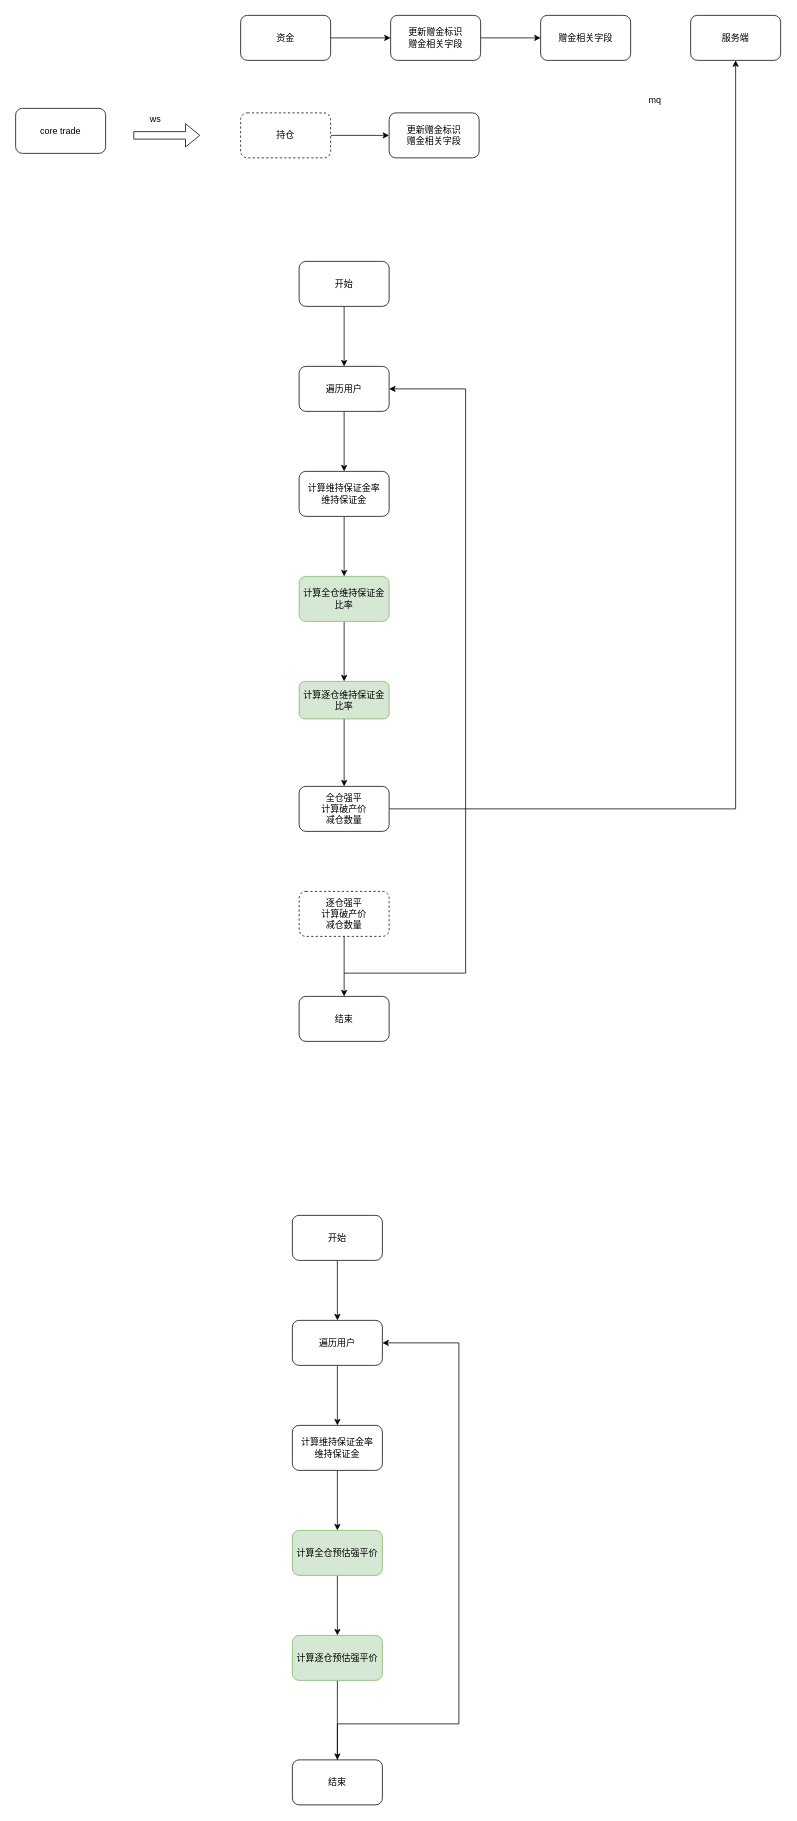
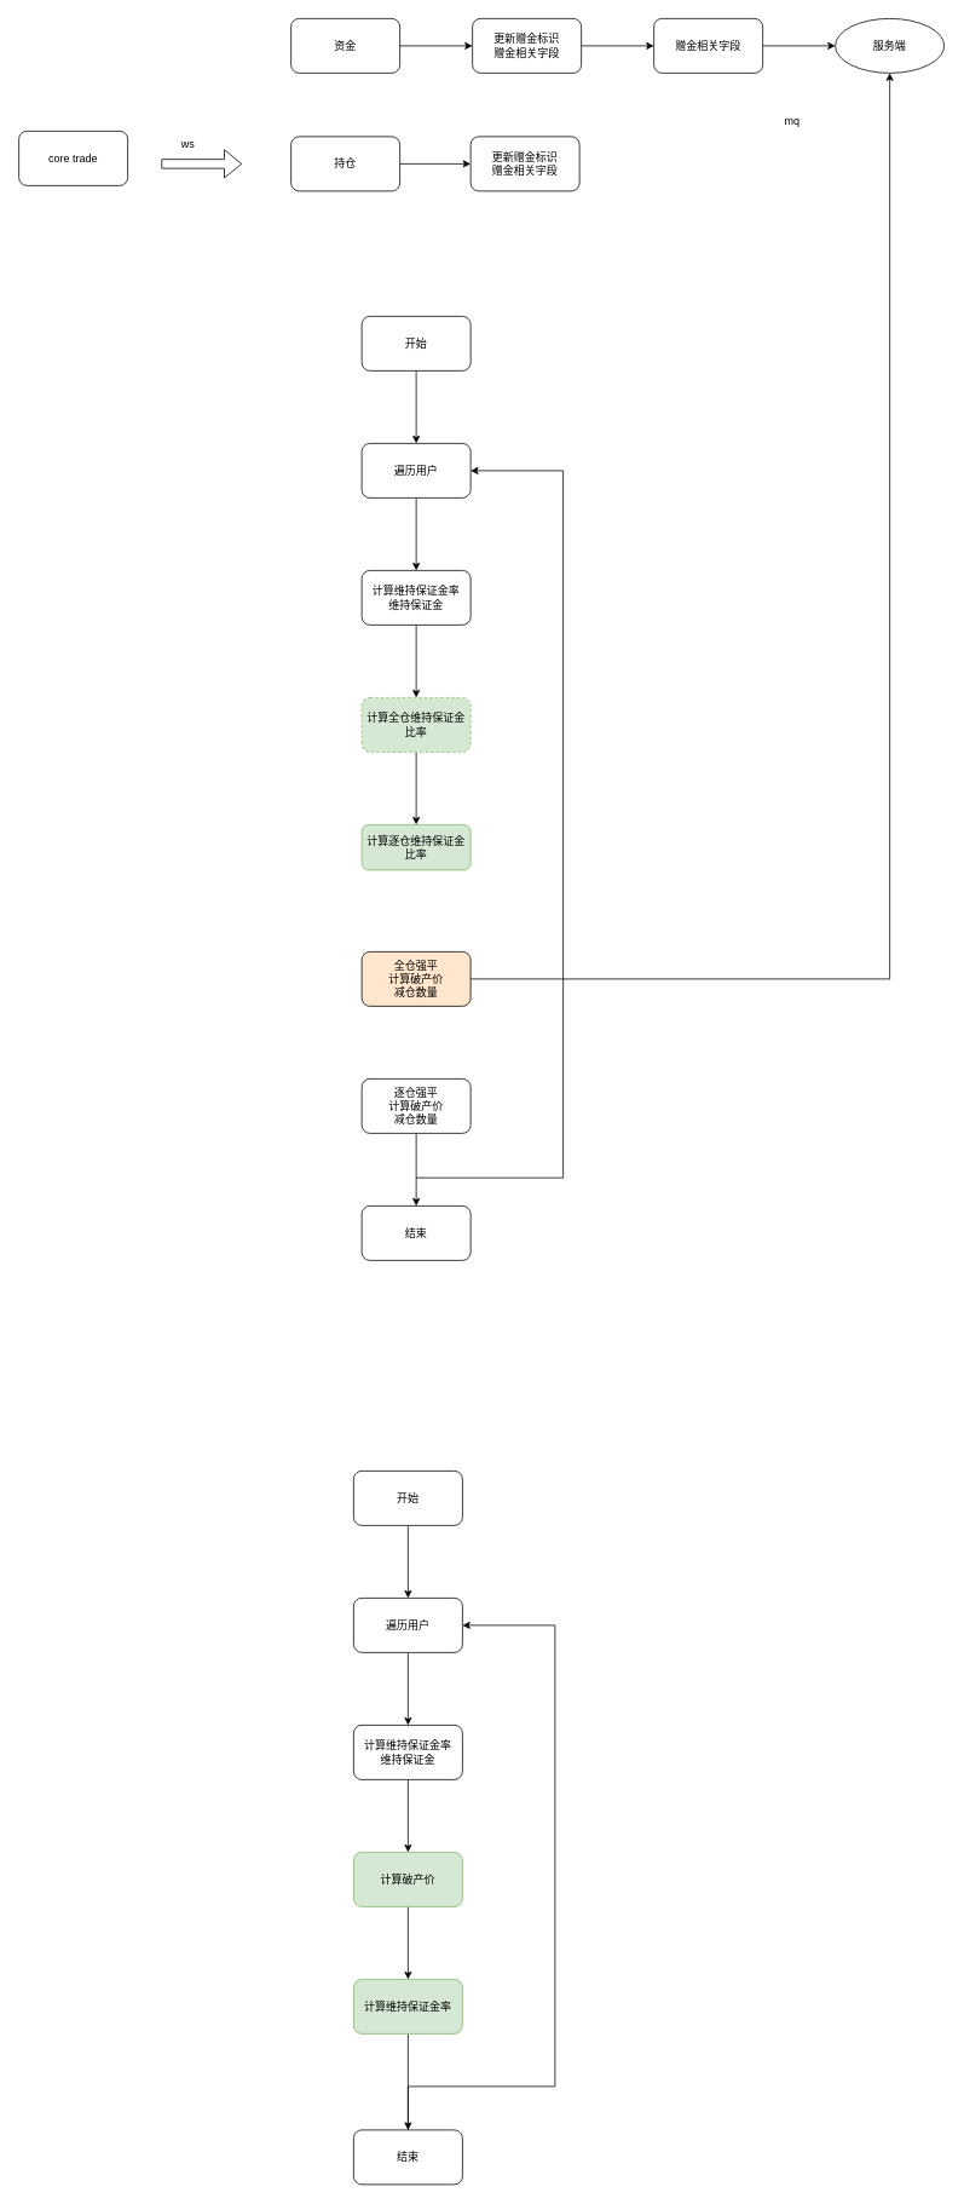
  <mxCell id="0" />
  <mxCell id="1" parent="0" />
  <mxCell id="2" value="core trade" style="rounded=1;whiteSpace=wrap;html=1;" vertex="1" parent="1"><mxGeometry x="20" y="144" width="120" height="60" as="geometry" /></mxCell>
  <mxCell id="3" value="" style="edgeStyle=orthogonalEdgeStyle;rounded=0;orthogonalLoop=1;jettySize=auto;html=1;" edge="1" parent="1" source="4" target="10"><mxGeometry relative="1" as="geometry" /></mxCell>
  <mxCell id="4" value="资金" style="rounded=1;whiteSpace=wrap;html=1;" vertex="1" parent="1"><mxGeometry x="320" y="20" width="120" height="60" as="geometry" /></mxCell>
  <mxCell id="5" value="" style="shape=flexArrow;endArrow=classic;html=1;rounded=0;" edge="1" parent="1"><mxGeometry width="50" height="50" relative="1" as="geometry"><mxPoint x="177" y="180" as="sourcePoint" /><mxPoint x="266" y="180" as="targetPoint" /></mxGeometry></mxCell>
  <mxCell id="6" value="ws" style="text;html=1;align=center;verticalAlign=middle;resizable=0;points=[];autosize=1;strokeColor=none;fillColor=none;" vertex="1" parent="1"><mxGeometry x="189" y="146" width="33" height="26" as="geometry" /></mxCell>
  <mxCell id="7" style="edgeStyle=orthogonalEdgeStyle;rounded=0;orthogonalLoop=1;jettySize=auto;html=1;entryX=0;entryY=0.5;entryDx=0;entryDy=0;" edge="1" parent="1" source="8" target="11"><mxGeometry relative="1" as="geometry" /></mxCell>
- <mxCell id="8" value="持仓" style="rounded=1;whiteSpace=wrap;html=1;dashed=1;" vertex="1" parent="1"><mxGeometry x="320" y="150" width="120" height="60" as="geometry" /></mxCell>
+ <mxCell id="8" value="持仓" style="rounded=1;whiteSpace=wrap;html=1;" vertex="1" parent="1"><mxGeometry x="320" y="150" width="120" height="60" as="geometry" /></mxCell>
  <mxCell id="9" value="" style="edgeStyle=orthogonalEdgeStyle;rounded=0;orthogonalLoop=1;jettySize=auto;html=1;" edge="1" parent="1" source="10" target="13"><mxGeometry relative="1" as="geometry" /></mxCell>
  <mxCell id="10" value="更新赠金标识&lt;div&gt;赠金相关字段&lt;/div&gt;" style="whiteSpace=wrap;html=1;rounded=1;" vertex="1" parent="1"><mxGeometry x="520" y="20" width="120" height="60" as="geometry" /></mxCell>
  <mxCell id="11" value="更新赠金标识&lt;div&gt;赠金相关字段&lt;/div&gt;" style="whiteSpace=wrap;html=1;rounded=1;" vertex="1" parent="1"><mxGeometry x="518" y="150" width="120" height="60" as="geometry" /></mxCell>
+ <mxCell id="12" value="" style="edgeStyle=orthogonalEdgeStyle;rounded=0;orthogonalLoop=1;jettySize=auto;html=1;" edge="1" parent="1" source="13" target="14"><mxGeometry relative="1" as="geometry" /></mxCell>
  <mxCell id="13" value="赠金相关字段" style="whiteSpace=wrap;html=1;rounded=1;" vertex="1" parent="1"><mxGeometry x="720" y="20" width="120" height="60" as="geometry" /></mxCell>
- <mxCell id="14" value="服务端" style="whiteSpace=wrap;html=1;rounded=1;" vertex="1" parent="1"><mxGeometry x="920" y="20" width="120" height="60" as="geometry" /></mxCell>
+ <mxCell id="14" value="服务端" style="ellipse;whiteSpace=wrap;html=1;" vertex="1" parent="1"><mxGeometry x="920" y="20" width="120" height="60" as="geometry" /></mxCell>
  <mxCell id="15" value="mq" style="text;html=1;align=center;verticalAlign=middle;resizable=0;points=[];autosize=1;strokeColor=none;fillColor=none;" vertex="1" parent="1"><mxGeometry x="854" y="120" width="35" height="26" as="geometry" /></mxCell>
  <mxCell id="16" value="" style="edgeStyle=orthogonalEdgeStyle;rounded=0;orthogonalLoop=1;jettySize=auto;html=1;" edge="1" parent="1" source="17" target="19"><mxGeometry relative="1" as="geometry" /></mxCell>
  <mxCell id="17" value="开始" style="rounded=1;whiteSpace=wrap;html=1;" vertex="1" parent="1"><mxGeometry x="398" y="348" width="120" height="60" as="geometry" /></mxCell>
  <mxCell id="18" value="" style="edgeStyle=orthogonalEdgeStyle;rounded=0;orthogonalLoop=1;jettySize=auto;html=1;" edge="1" parent="1" source="19" target="21"><mxGeometry relative="1" as="geometry" /></mxCell>
  <mxCell id="19" value="遍历用户" style="whiteSpace=wrap;html=1;rounded=1;" vertex="1" parent="1"><mxGeometry x="398" y="488" width="120" height="60" as="geometry" /></mxCell>
  <mxCell id="20" value="" style="edgeStyle=orthogonalEdgeStyle;rounded=0;orthogonalLoop=1;jettySize=auto;html=1;" edge="1" parent="1" source="21" target="23"><mxGeometry relative="1" as="geometry" /></mxCell>
  <mxCell id="21" value="计算维持保证金率&lt;div&gt;维持保证金&lt;/div&gt;" style="whiteSpace=wrap;html=1;rounded=1;" vertex="1" parent="1"><mxGeometry x="398" y="628" width="120" height="60" as="geometry" /></mxCell>
  <mxCell id="22" value="" style="edgeStyle=orthogonalEdgeStyle;rounded=0;orthogonalLoop=1;jettySize=auto;html=1;" edge="1" parent="1" source="23" target="25"><mxGeometry relative="1" as="geometry" /></mxCell>
- <mxCell id="23" value="计算全仓维持保证金比率" style="whiteSpace=wrap;html=1;rounded=1;fillColor=#d5e8d4;strokeColor=#82b366;" vertex="1" parent="1"><mxGeometry x="398" y="768" width="120" height="60" as="geometry" /></mxCell>
- <mxCell id="24" value="" style="edgeStyle=orthogonalEdgeStyle;rounded=0;orthogonalLoop=1;jettySize=auto;html=1;" edge="1" parent="1" source="25" target="27"><mxGeometry relative="1" as="geometry" /></mxCell>
+ <mxCell id="23" value="计算全仓维持保证金比率" style="whiteSpace=wrap;html=1;rounded=1;fillColor=#d5e8d4;strokeColor=#82b366;dashed=1;" vertex="1" parent="1"><mxGeometry x="398" y="768" width="120" height="60" as="geometry" /></mxCell>
  <mxCell id="25" value="计算逐仓维持保证金比率" style="whiteSpace=wrap;html=1;rounded=1;fillColor=#d5e8d4;strokeColor=#82b366;" vertex="1" parent="1"><mxGeometry x="398" y="908" width="120" height="50" as="geometry" /></mxCell>
  <mxCell id="26" value="" style="edgeStyle=orthogonalEdgeStyle;rounded=0;orthogonalLoop=1;jettySize=auto;html=1;" edge="1" parent="1" source="27" target="14"><mxGeometry relative="1" as="geometry" /></mxCell>
- <mxCell id="27" value="全仓强平&lt;div&gt;计算破产价&lt;/div&gt;&lt;div&gt;减仓数量&lt;/div&gt;" style="whiteSpace=wrap;html=1;rounded=1;" vertex="1" parent="1"><mxGeometry x="398" y="1048" width="120" height="60" as="geometry" /></mxCell>
+ <mxCell id="27" value="全仓强平&lt;div&gt;计算破产价&lt;/div&gt;&lt;div&gt;减仓数量&lt;/div&gt;" style="whiteSpace=wrap;html=1;rounded=1;fillColor=#ffe6cc;" vertex="1" parent="1"><mxGeometry x="398" y="1048" width="120" height="60" as="geometry" /></mxCell>
  <mxCell id="28" value="" style="edgeStyle=orthogonalEdgeStyle;rounded=0;orthogonalLoop=1;jettySize=auto;html=1;" edge="1" parent="1" source="30" target="31"><mxGeometry relative="1" as="geometry" /></mxCell>
  <mxCell id="29" style="edgeStyle=orthogonalEdgeStyle;rounded=0;orthogonalLoop=1;jettySize=auto;html=1;entryX=1;entryY=0.5;entryDx=0;entryDy=0;" edge="1" parent="1" target="19"><mxGeometry relative="1" as="geometry"><mxPoint x="458" y="1297" as="sourcePoint" /><Array as="points"><mxPoint x="620" y="1297" /><mxPoint x="620" y="518" /></Array></mxGeometry></mxCell>
- <mxCell id="30" value="逐仓强平&lt;div&gt;计算破产价&lt;/div&gt;&lt;div&gt;减仓数量&lt;/div&gt;" style="whiteSpace=wrap;html=1;rounded=1;dashed=1;" vertex="1" parent="1"><mxGeometry x="398" y="1188" width="120" height="60" as="geometry" /></mxCell>
+ <mxCell id="30" value="逐仓强平&lt;div&gt;计算破产价&lt;/div&gt;&lt;div&gt;减仓数量&lt;/div&gt;" style="whiteSpace=wrap;html=1;rounded=1;" vertex="1" parent="1"><mxGeometry x="398" y="1188" width="120" height="60" as="geometry" /></mxCell>
  <mxCell id="31" value="结束" style="whiteSpace=wrap;html=1;rounded=1;" vertex="1" parent="1"><mxGeometry x="398" y="1328" width="120" height="60" as="geometry" /></mxCell>
  <mxCell id="32" value="" style="edgeStyle=orthogonalEdgeStyle;rounded=0;orthogonalLoop=1;jettySize=auto;html=1;" edge="1" parent="1" source="33" target="35"><mxGeometry relative="1" as="geometry" /></mxCell>
  <mxCell id="33" value="开始" style="rounded=1;whiteSpace=wrap;html=1;" vertex="1" parent="1"><mxGeometry x="389" y="1620" width="120" height="60" as="geometry" /></mxCell>
  <mxCell id="34" value="" style="edgeStyle=orthogonalEdgeStyle;rounded=0;orthogonalLoop=1;jettySize=auto;html=1;" edge="1" parent="1" source="35" target="37"><mxGeometry relative="1" as="geometry" /></mxCell>
  <mxCell id="35" value="遍历用户" style="whiteSpace=wrap;html=1;rounded=1;" vertex="1" parent="1"><mxGeometry x="389" y="1760" width="120" height="60" as="geometry" /></mxCell>
  <mxCell id="36" value="" style="edgeStyle=orthogonalEdgeStyle;rounded=0;orthogonalLoop=1;jettySize=auto;html=1;" edge="1" parent="1" source="37" target="39"><mxGeometry relative="1" as="geometry" /></mxCell>
  <mxCell id="37" value="计算维持保证金率&lt;div&gt;维持保证金&lt;/div&gt;" style="whiteSpace=wrap;html=1;rounded=1;" vertex="1" parent="1"><mxGeometry x="389" y="1900" width="120" height="60" as="geometry" /></mxCell>
  <mxCell id="38" value="" style="edgeStyle=orthogonalEdgeStyle;rounded=0;orthogonalLoop=1;jettySize=auto;html=1;" edge="1" parent="1" source="39" target="41"><mxGeometry relative="1" as="geometry" /></mxCell>
- <mxCell id="39" value="计算全仓预估强平价" style="whiteSpace=wrap;html=1;rounded=1;fillColor=#d5e8d4;strokeColor=#82b366;" vertex="1" parent="1"><mxGeometry x="389" y="2040" width="120" height="60" as="geometry" /></mxCell>
+ <mxCell id="39" value="计算破产价" style="whiteSpace=wrap;html=1;rounded=1;fillColor=#d5e8d4;strokeColor=#82b366;" vertex="1" parent="1"><mxGeometry x="389" y="2040" width="120" height="60" as="geometry" /></mxCell>
  <mxCell id="40" style="edgeStyle=orthogonalEdgeStyle;rounded=0;orthogonalLoop=1;jettySize=auto;html=1;entryX=0.5;entryY=0;entryDx=0;entryDy=0;" edge="1" parent="1" source="41" target="43"><mxGeometry relative="1" as="geometry" /></mxCell>
- <mxCell id="41" value="计算逐仓预估强平价" style="whiteSpace=wrap;html=1;rounded=1;fillColor=#d5e8d4;strokeColor=#82b366;" vertex="1" parent="1"><mxGeometry x="389" y="2180" width="120" height="60" as="geometry" /></mxCell>
+ <mxCell id="41" value="计算维持保证金率" style="whiteSpace=wrap;html=1;rounded=1;fillColor=#d5e8d4;strokeColor=#82b366;" vertex="1" parent="1"><mxGeometry x="389" y="2180" width="120" height="60" as="geometry" /></mxCell>
  <mxCell id="42" style="edgeStyle=orthogonalEdgeStyle;rounded=0;orthogonalLoop=1;jettySize=auto;html=1;entryX=1;entryY=0.5;entryDx=0;entryDy=0;" edge="1" parent="1" target="35" source="43"><mxGeometry relative="1" as="geometry"><mxPoint x="449" y="2569" as="sourcePoint" /><Array as="points"><mxPoint x="449" y="2298" /><mxPoint x="611" y="2298" /><mxPoint x="611" y="1790" /></Array></mxGeometry></mxCell>
  <mxCell id="43" value="结束" style="rounded=1;whiteSpace=wrap;html=1;" vertex="1" parent="1"><mxGeometry x="389" y="2346" width="120" height="60" as="geometry" /></mxCell>
